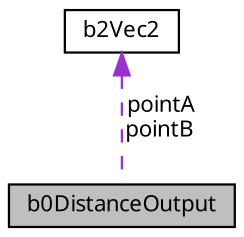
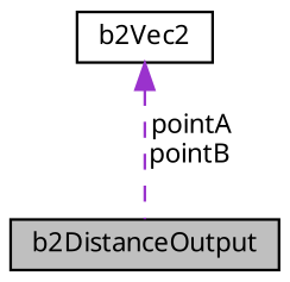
  digraph {
    fontname="Noto Sans"
    node [color=black fontname="Noto Sans" fontsize=10 shape=record style=filled]
-   n1 [fillcolor=grey75 fontcolor=black height=0.2 label=b0DistanceOutput width=0.4]
+   n1 [fillcolor=grey75 fontcolor=black height=0.2 label=b2DistanceOutput width=0.4]
    n2 [fillcolor=white height=0.2 label=b2Vec2 width=0.4]
    n2 -> n1 [color=darkorchid3 dir=back fontname="Noto Sans" fontsize=10 label=" pointA\npointB" labelfontname=Helvetica labelfontsize=10 style=dashed]
  }
